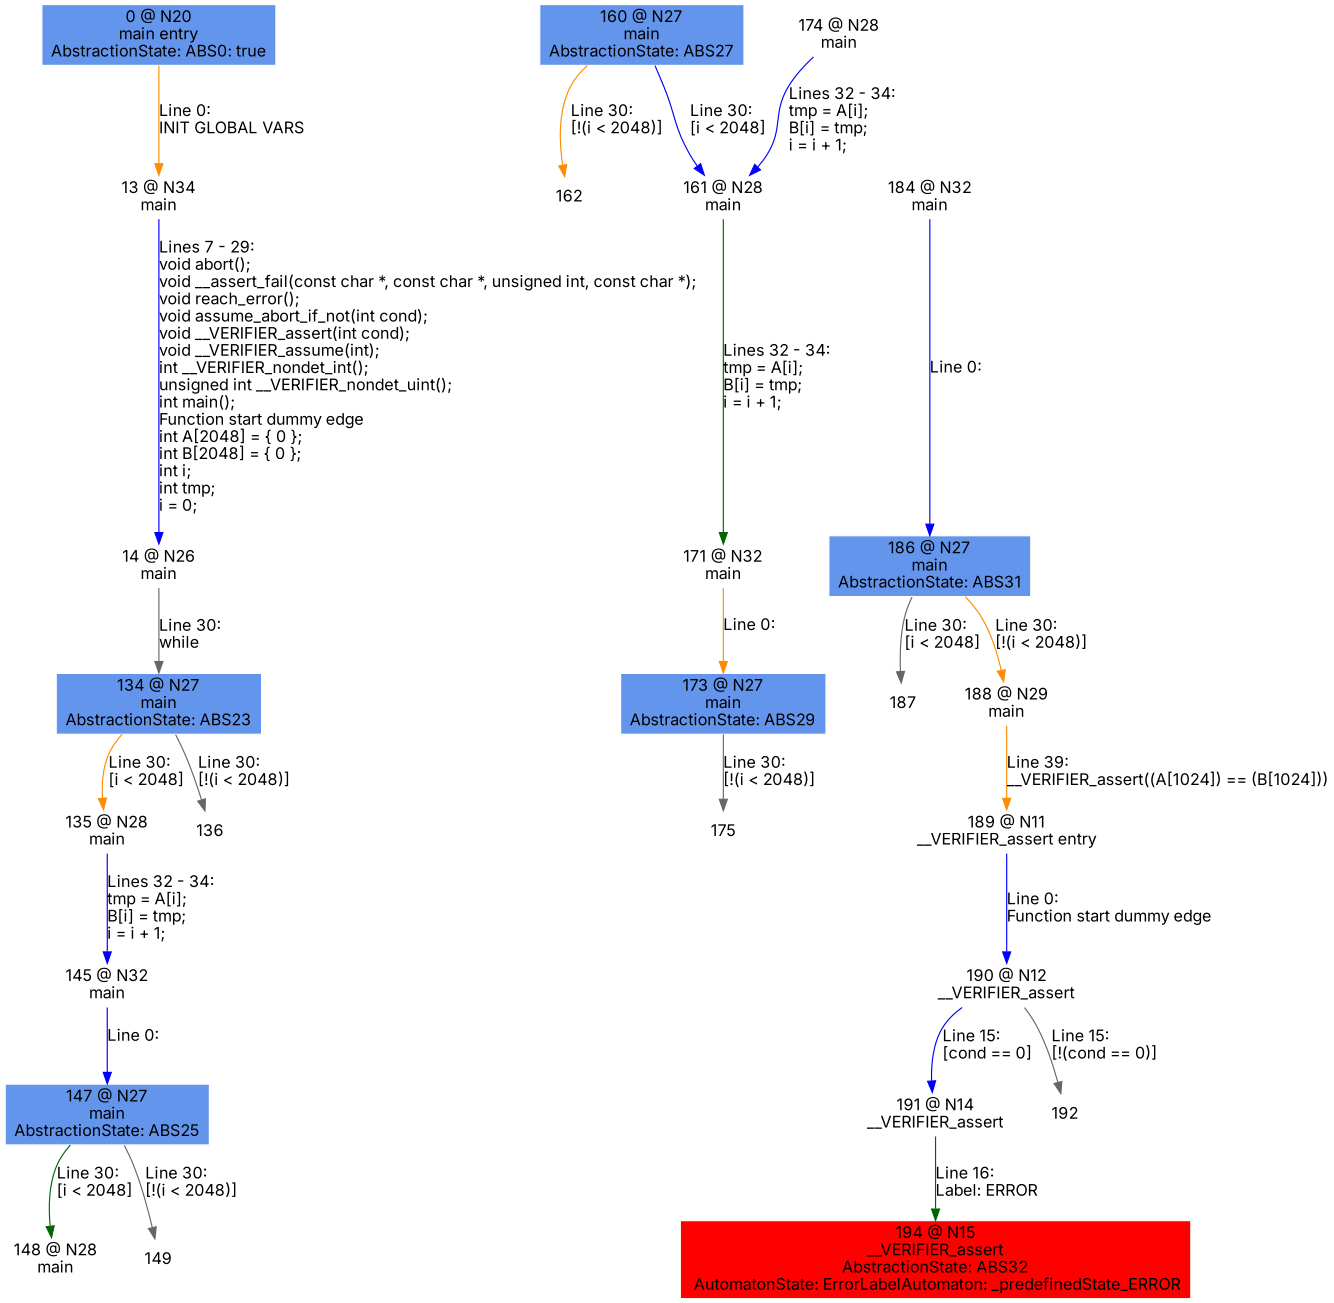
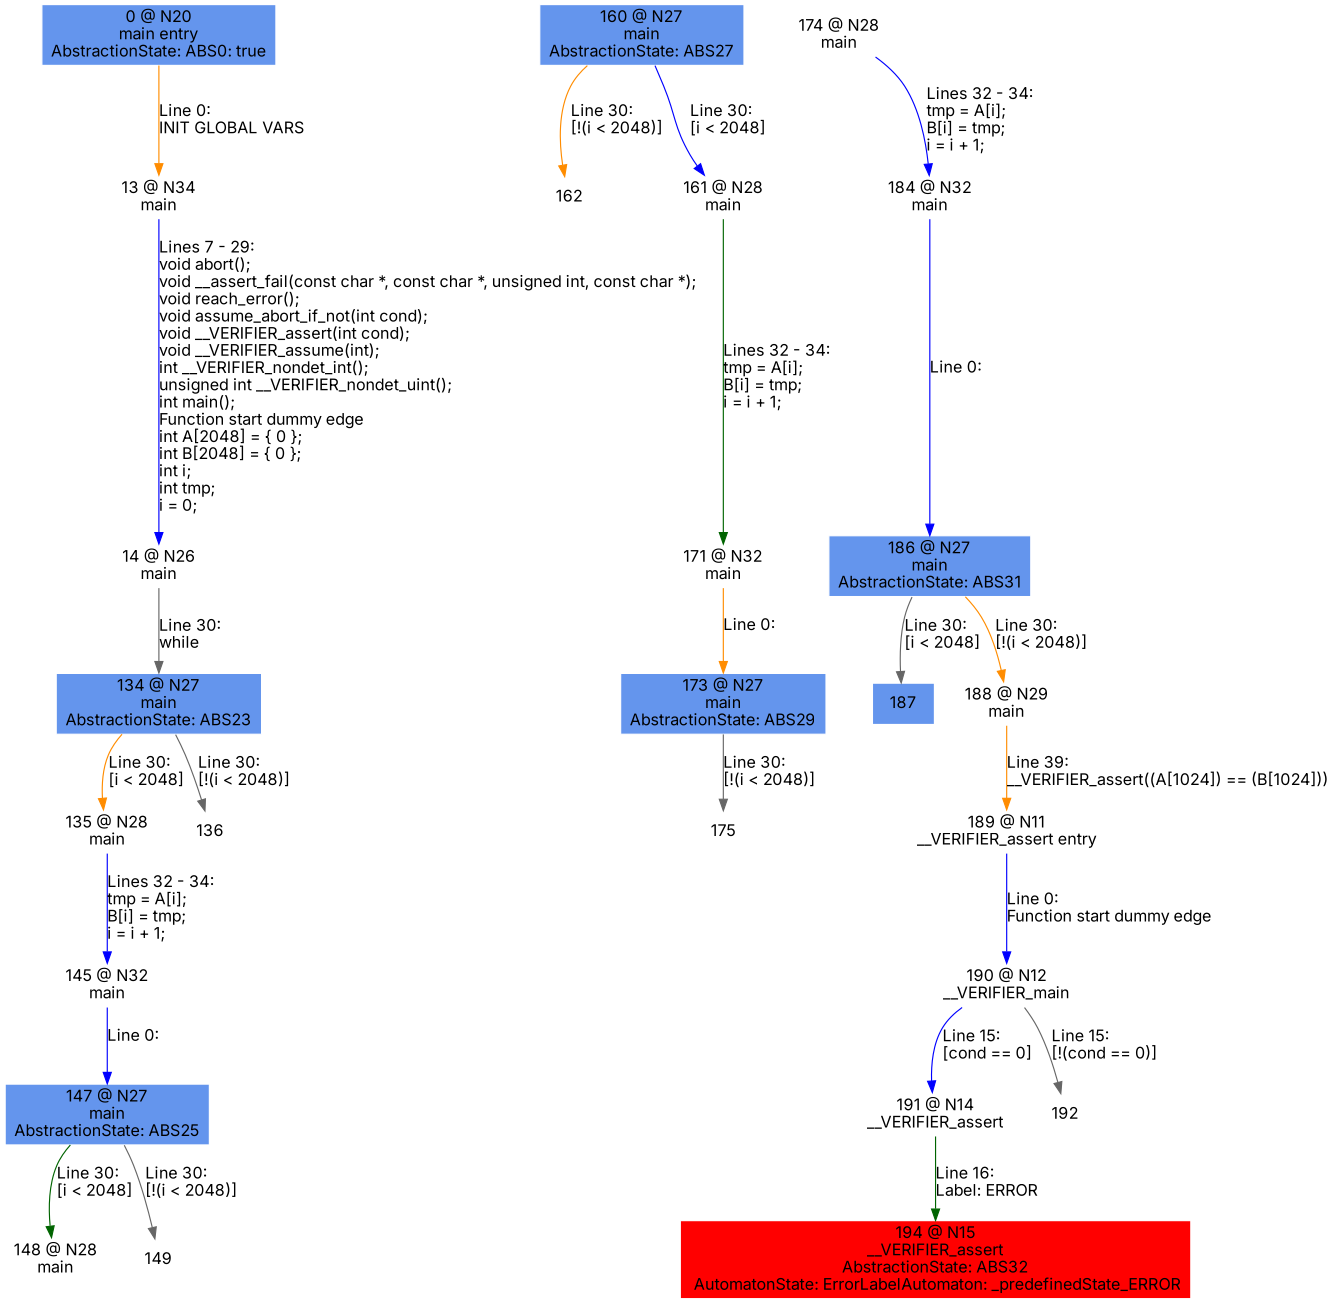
  digraph {
    fontname=Inter
    node [color=white fontname=Inter shape=box style=filled]
    edge [color=blue fontname=Inter]
    n1 [fillcolor=cornflowerblue label="0 @ N20\nmain entry\nAbstractionState: ABS0: true\n"]
    n2 [label="13 @ N34\nmain\n"]
    n3 [label="14 @ N26\nmain\n"]
    n4 [fillcolor=cornflowerblue label="134 @ N27\nmain\nAbstractionState: ABS23\n"]
    n5 [label="135 @ N28\nmain\n"]
    136
    n7 [label="145 @ N32\nmain\n"]
    n8 [fillcolor=cornflowerblue label="147 @ N27\nmain\nAbstractionState: ABS25\n"]
    n9 [label="148 @ N28\nmain\n"]
    149
    n11 [fillcolor=cornflowerblue label="160 @ N27\nmain\nAbstractionState: ABS27\n"]
    n12 [label="161 @ N28\nmain\n"]
    162
    n14 [label="171 @ N32\nmain\n"]
    n15 [fillcolor=cornflowerblue label="173 @ N27\nmain\nAbstractionState: ABS29\n"]
    175
    n17 [label="174 @ N28\nmain\n"]
    n18 [label="184 @ N32\nmain\n"]
    n19 [fillcolor=cornflowerblue label="186 @ N27\nmain\nAbstractionState: ABS31\n"]
    n20 [label="188 @ N29\nmain\n"]
-   187
+   187 [fillcolor=cornflowerblue]
    n22 [label="189 @ N11\n__VERIFIER_assert entry\n"]
-   n23 [label="190 @ N12\n__VERIFIER_assert\n"]
+   n23 [label="190 @ N12\n__VERIFIER_main\n"]
    n24 [label="191 @ N14\n__VERIFIER_assert\n"]
    192
    n26 [fillcolor=red label="194 @ N15\n__VERIFIER_assert\nAbstractionState: ABS32\n AutomatonState: ErrorLabelAutomaton: _predefinedState_ERROR\n"]
    n1 -> n2 [color=darkorange label="Line 0: \lINIT GLOBAL VARS\l"]
    n2 -> n3 [label="Lines 7 - 29: \lvoid abort();\lvoid __assert_fail(const char *, const char *, unsigned int, const char *);\lvoid reach_error();\lvoid assume_abort_if_not(int cond);\lvoid __VERIFIER_assert(int cond);\lvoid __VERIFIER_assume(int);\lint __VERIFIER_nondet_int();\lunsigned int __VERIFIER_nondet_uint();\lint main();\lFunction start dummy edge\lint A[2048] = { 0 };\lint B[2048] = { 0 };\lint i;\lint tmp;\li = 0;\l"]
    n3 -> n4 [color=gray40 label="Line 30: \lwhile\l"]
    n4 -> n5 [color=darkorange label="Line 30: \l[i < 2048]\l"]
    n4 -> 136 [color=gray40 label="Line 30: \l[!(i < 2048)]\l"]
    n5 -> n7 [label="Lines 32 - 34: \ltmp = A[i];\lB[i] = tmp;\li = i + 1;\l"]
    n7 -> n8 [label="Line 0: \l\l"]
    n8 -> n9 [color=darkgreen label="Line 30: \l[i < 2048]\l"]
    n8 -> 149 [color=gray40 label="Line 30: \l[!(i < 2048)]\l"]
    n11 -> n12 [label="Line 30: \l[i < 2048]\l"]
    n11 -> 162 [color=darkorange label="Line 30: \l[!(i < 2048)]\l"]
    n12 -> n14 [color=darkgreen label="Lines 32 - 34: \ltmp = A[i];\lB[i] = tmp;\li = i + 1;\l"]
    n14 -> n15 [color=darkorange label="Line 0: \l\l"]
    n15 -> 175 [color=gray40 label="Line 30: \l[!(i < 2048)]\l"]
-   n17 -> n12 [label="Lines 32 - 34: \ltmp = A[i];\lB[i] = tmp;\li = i + 1;\l"]
+   n17 -> n18 [label="Lines 32 - 34: \ltmp = A[i];\lB[i] = tmp;\li = i + 1;\l"]
    n18 -> n19 [label="Line 0: \l\l"]
    n19 -> n20 [color=darkorange label="Line 30: \l[!(i < 2048)]\l"]
    n19 -> 187 [color=gray40 label="Line 30: \l[i < 2048]\l"]
    n20 -> n22 [color=darkorange label="Line 39: \l__VERIFIER_assert((A[1024]) == (B[1024]))\l"]
    n22 -> n23 [label="Line 0: \lFunction start dummy edge\l"]
    n23 -> n24 [label="Line 15: \l[cond == 0]\l"]
    n23 -> 192 [color=gray40 label="Line 15: \l[!(cond == 0)]\l"]
    n24 -> n26 [color=darkgreen label="Line 16: \lLabel: ERROR\l"]
  }
